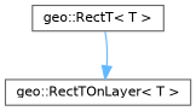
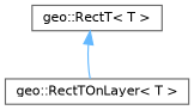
  digraph {
    rankdir=TB
    node [color=grey40 fillcolor=white fontname=Helvetica fontsize=10 shape=box style=filled]
    n1 [height=0.2 label="geo::RectT\< T \>" width=0.4]
    n2 [height=0.2 label="geo::RectTOnLayer\< T \>" width=0.4]
-   n2 -> n1 [color=steelblue1 dir=back fontname=Helvetica fontsize=10 labelfontname=Helvetica labelfontsize=10 style=solid]
+   n1 -> n2 [color=steelblue1 dir=back fontname=Helvetica fontsize=10 labelfontname=Helvetica labelfontsize=10 style=solid]
  }
